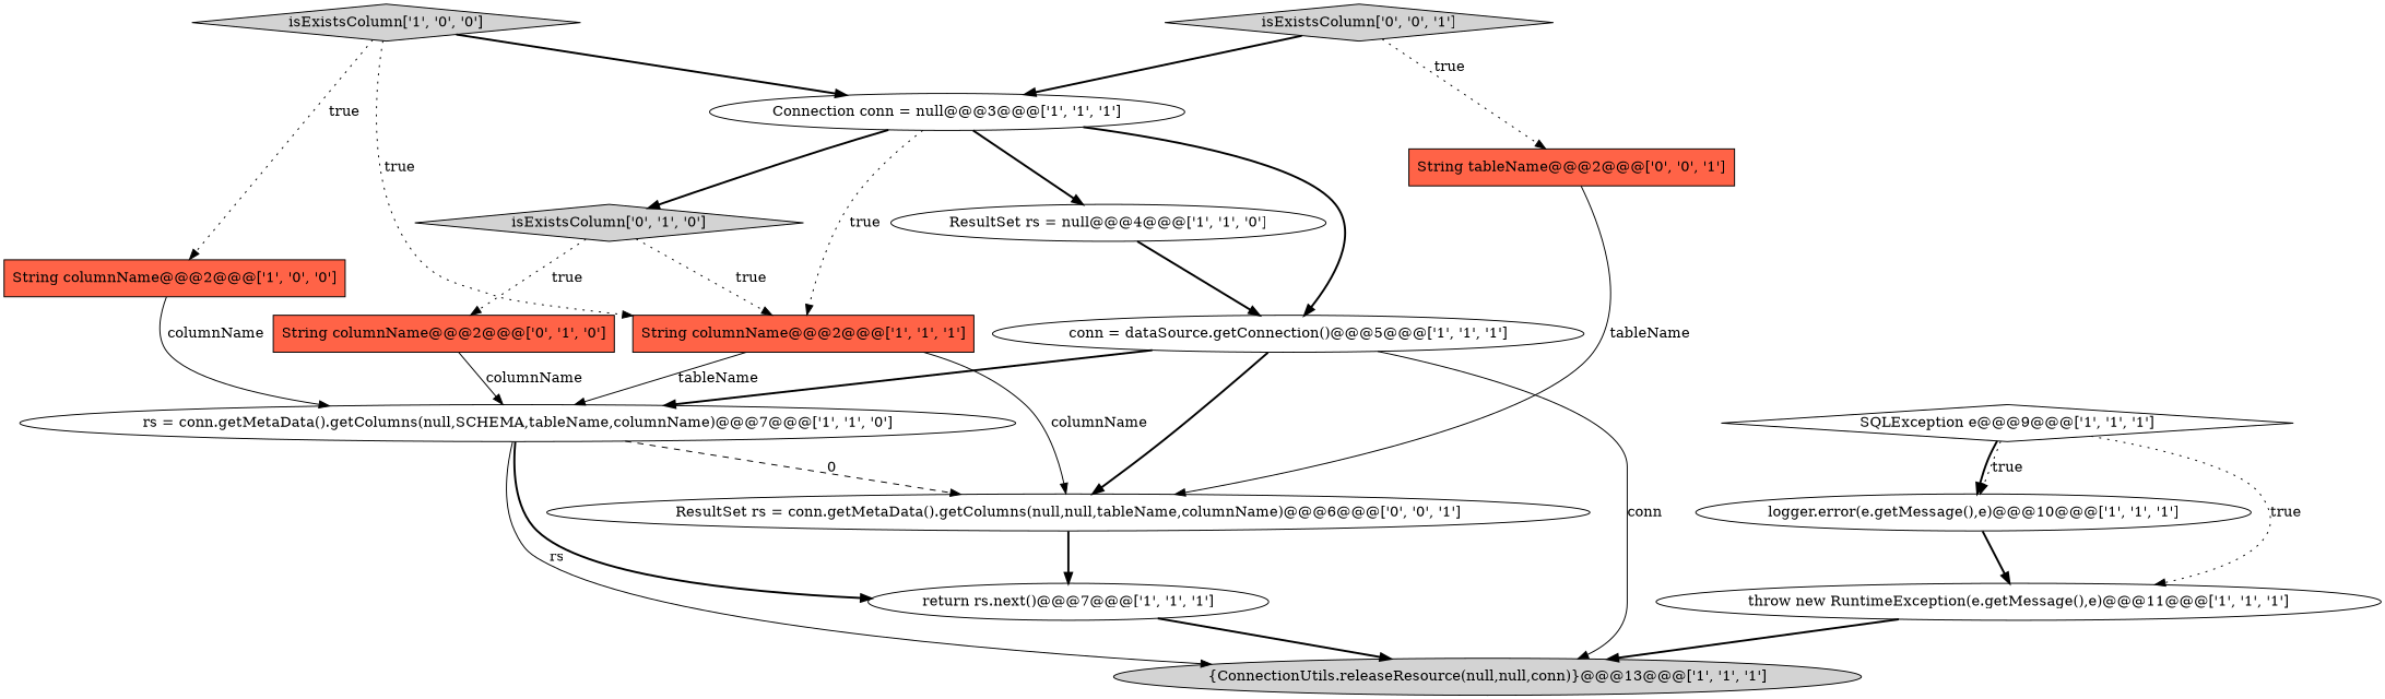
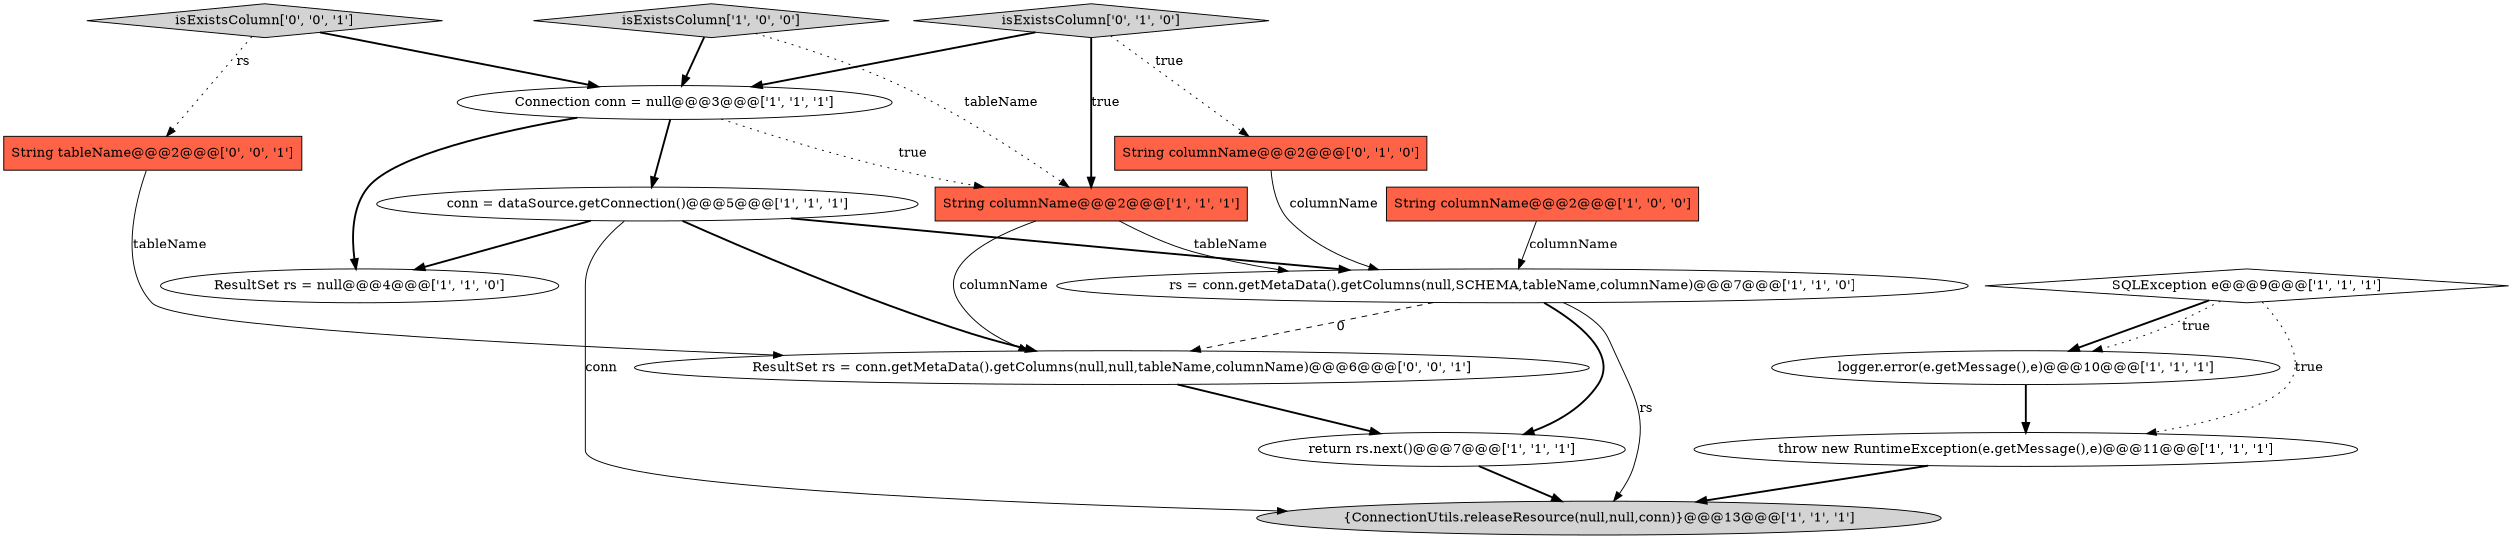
  digraph {
    node [fillcolor=white shape=ellipse style=filled]
    edge [style=bold]
    n1 [label="return rs.next()@@@7@@@['1', '1', '1']"]
    n2 [fillcolor=lightgray label="{ConnectionUtils.releaseResource(null,null,conn)}@@@13@@@['1', '1', '1']"]
    n3 [fillcolor=lightgray label="isExistsColumn['0', '0', '1']" shape=diamond]
    n4 [fillcolor=tomato label="String tableName@@@2@@@['0', '0', '1']" shape=box]
    n5 [label="Connection conn = null@@@3@@@['1', '1', '1']"]
    n6 [fillcolor=tomato label="String columnName@@@2@@@['1', '1', '1']" shape=box]
    n7 [label="ResultSet rs = conn.getMetaData().getColumns(null,null,tableName,columnName)@@@6@@@['0', '0', '1']"]
    n8 [label="rs = conn.getMetaData().getColumns(null,SCHEMA,tableName,columnName)@@@7@@@['1', '1', '0']"]
    n9 [label="conn = dataSource.getConnection()@@@5@@@['1', '1', '1']"]
    n10 [label="ResultSet rs = null@@@4@@@['1', '1', '0']"]
    n11 [fillcolor=tomato label="String columnName@@@2@@@['1', '0', '0']" shape=box]
    n12 [fillcolor=lightgray label="isExistsColumn['1', '0', '0']" shape=diamond]
    n13 [fillcolor=tomato label="String columnName@@@2@@@['0', '1', '0']" shape=box]
    n14 [label="throw new RuntimeException(e.getMessage(),e)@@@11@@@['1', '1', '1']"]
    n15 [fillcolor=lightgray label="isExistsColumn['0', '1', '0']" shape=diamond]
    n16 [label="SQLException e@@@9@@@['1', '1', '1']" shape=diamond]
    n17 [label="logger.error(e.getMessage(),e)@@@10@@@['1', '1', '1']"]
    n1 -> n2
-   n3 -> n4 [label=true style=dotted]
+   n3 -> n4 [label=rs style=dotted]
    n3 -> n5
    n4 -> n7 [label=tableName style=solid]
    n5 -> n6 [label=true style=dotted]
    n5 -> n9
    n5 -> n10
    n6 -> n7 [label=columnName style=solid]
    n6 -> n8 [label=tableName style=solid]
    n7 -> n1
    n8 -> n1
    n8 -> n2 [label=rs style=solid]
    n8 -> n7 [label=0 style=dashed]
    n9 -> n2 [label=conn style=solid]
    n9 -> n7
    n9 -> n8
-   n10 -> n9
+   n9 -> n10
    n11 -> n8 [label=columnName style=solid]
    n12 -> n5
-   n12 -> n6 [label=true style=dotted]
-   n12 -> n11 [label=true style=dotted]
+   n12 -> n6 [label=tableName style=dotted]
    n13 -> n8 [label=columnName style=solid]
    n14 -> n2
-   n5 -> n15
-   n15 -> n6 [label=true style=dotted]
+   n15 -> n5
+   n15 -> n6 [label=true]
    n15 -> n13 [label=true style=dotted]
    n16 -> n14 [label=true style=dotted]
    n16 -> n17
    n16 -> n17 [label=true style=dotted]
    n17 -> n14
  }
